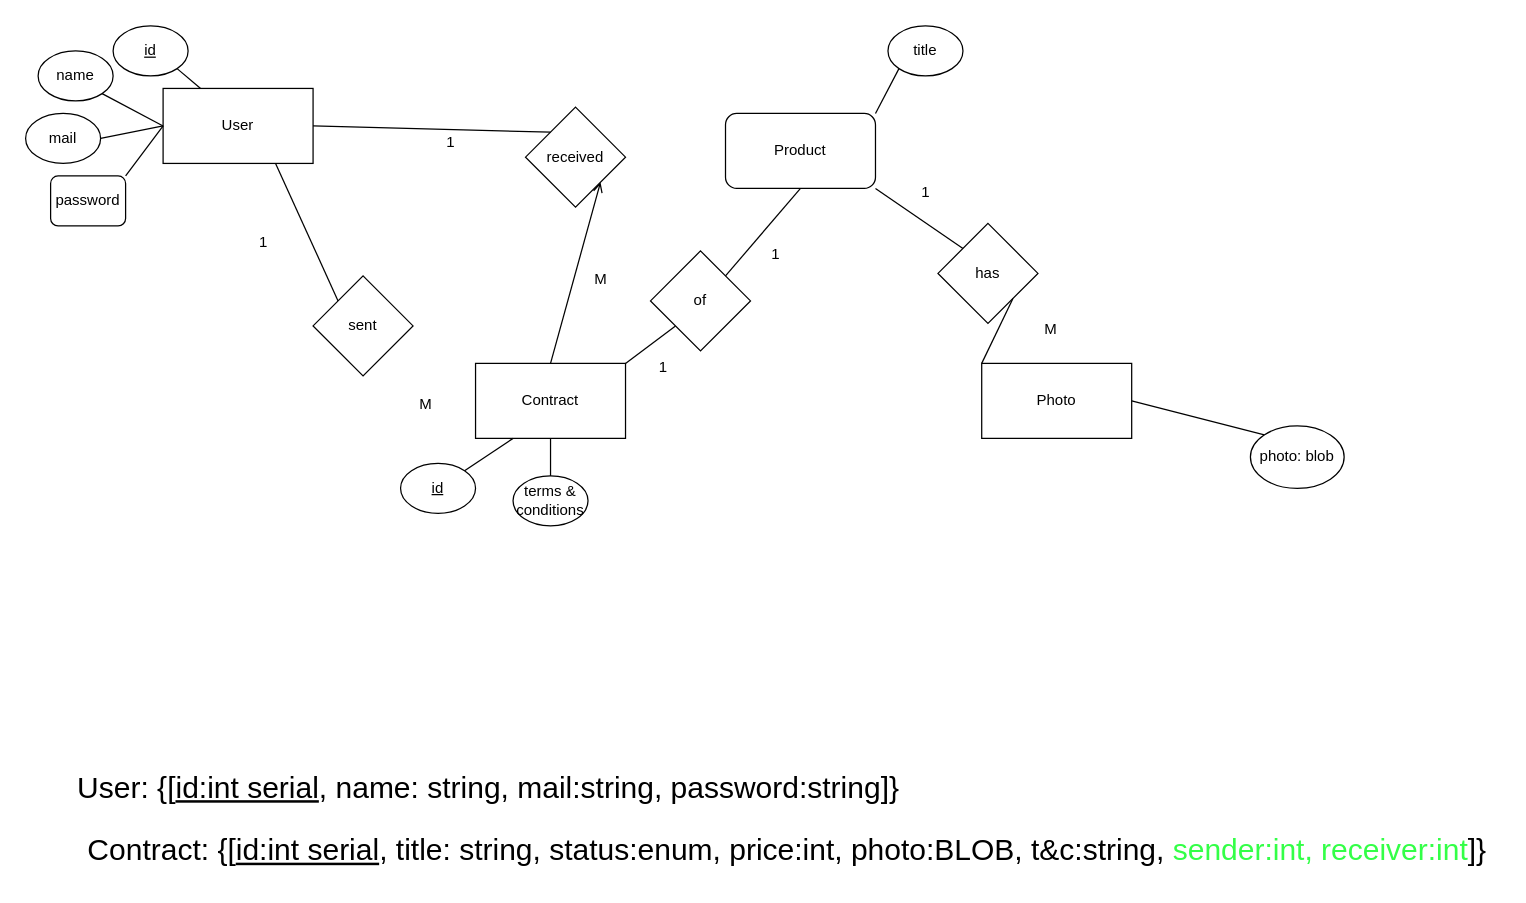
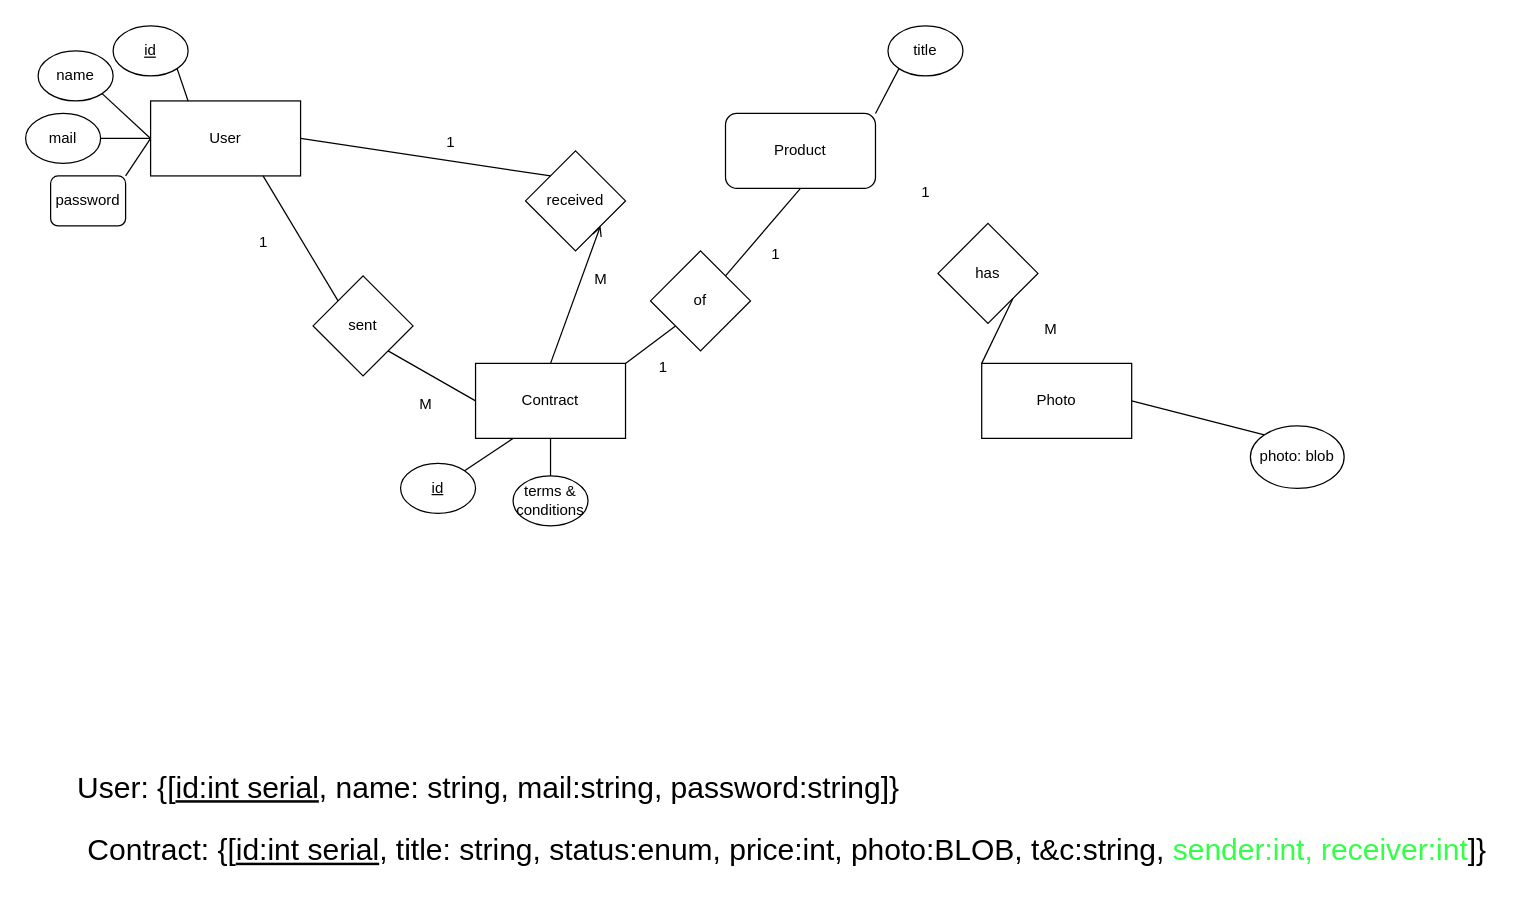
  <mxCell id="0" />
  <mxCell id="1" parent="0" />
- <mxCell id="2" value="User" style="rounded=0;whiteSpace=wrap;html=1;" vertex="1" parent="1"><mxGeometry x="130" y="70" width="120" height="60" as="geometry" /></mxCell>
+ <mxCell id="2" value="User" style="rounded=0;whiteSpace=wrap;html=1;" vertex="1" parent="1"><mxGeometry x="120" y="80" width="120" height="60" as="geometry" /></mxCell>
  <mxCell id="3" value="name" style="ellipse;whiteSpace=wrap;html=1;" vertex="1" parent="1"><mxGeometry x="30" y="40" width="60" height="40" as="geometry" /></mxCell>
  <mxCell id="4" value="mail" style="ellipse;whiteSpace=wrap;html=1;" vertex="1" parent="1"><mxGeometry y="90" width="60" height="40" as="geometry" x="20" /></mxCell>
  <mxCell id="5" value="password" style="whiteSpace=wrap;html=1;rounded=1;" vertex="1" parent="1"><mxGeometry x="40" y="140" width="60" height="40" as="geometry" /></mxCell>
  <mxCell id="6" value="&lt;u&gt;id&lt;/u&gt;" style="ellipse;whiteSpace=wrap;html=1;" vertex="1" parent="1"><mxGeometry x="90" y="20" width="60" height="40" as="geometry" /></mxCell>
  <mxCell id="7" value="" style="endArrow=none;html=1;rounded=0;exitX=1;exitY=1;exitDx=0;exitDy=0;entryX=0.25;entryY=0;entryDx=0;entryDy=0;" edge="1" parent="1" source="6" target="2"><mxGeometry width="50" height="50" relative="1" as="geometry"><mxPoint x="420" y="350" as="sourcePoint" /><mxPoint x="470" y="300" as="targetPoint" /></mxGeometry></mxCell>
  <mxCell id="8" value="" style="endArrow=none;html=1;rounded=0;exitX=1;exitY=1;exitDx=0;exitDy=0;entryX=0;entryY=0.5;entryDx=0;entryDy=0;" edge="1" parent="1" source="3" target="2"><mxGeometry width="50" height="50" relative="1" as="geometry"><mxPoint x="151" y="64" as="sourcePoint" /><mxPoint x="160" y="90" as="targetPoint" /></mxGeometry></mxCell>
  <mxCell id="9" value="" style="endArrow=none;html=1;rounded=0;exitX=1;exitY=0.5;exitDx=0;exitDy=0;entryX=0;entryY=0.5;entryDx=0;entryDy=0;" edge="1" parent="1" source="4" target="2"><mxGeometry width="50" height="50" relative="1" as="geometry"><mxPoint x="91" y="84" as="sourcePoint" /><mxPoint x="130" y="120" as="targetPoint" /></mxGeometry></mxCell>
  <mxCell id="10" value="" style="endArrow=none;html=1;rounded=0;exitX=1;exitY=0;exitDx=0;exitDy=0;entryX=0;entryY=0.5;entryDx=0;entryDy=0;" edge="1" parent="1" source="5" target="2"><mxGeometry width="50" height="50" relative="1" as="geometry"><mxPoint x="90" y="120" as="sourcePoint" /><mxPoint x="130" y="120" as="targetPoint" /></mxGeometry></mxCell>
  <mxCell id="11" value="Contract" style="rounded=0;whiteSpace=wrap;html=1;" vertex="1" parent="1"><mxGeometry x="380" y="290" width="120" height="60" as="geometry" /></mxCell>
  <mxCell id="12" value="&lt;u&gt;id&lt;/u&gt;" style="ellipse;whiteSpace=wrap;html=1;" vertex="1" parent="1"><mxGeometry x="320" y="370" width="60" height="40" as="geometry" /></mxCell>
  <mxCell id="13" value="" style="endArrow=none;html=1;rounded=0;exitX=1;exitY=0;exitDx=0;exitDy=0;entryX=0.25;entryY=1;entryDx=0;entryDy=0;" edge="1" parent="1" source="12" target="11"><mxGeometry width="50" height="50" relative="1" as="geometry"><mxPoint x="101" y="156" as="sourcePoint" /><mxPoint x="130" y="120" as="targetPoint" /></mxGeometry></mxCell>
  <mxCell id="14" value="sent" style="rhombus;whiteSpace=wrap;html=1;" vertex="1" parent="1"><mxGeometry x="250" y="220" width="80" height="80" as="geometry" /></mxCell>
  <mxCell id="15" value="terms &amp;amp; conditions" style="ellipse;whiteSpace=wrap;html=1;" vertex="1" parent="1"><mxGeometry x="410" y="380" width="60" height="40" as="geometry" /></mxCell>
  <mxCell id="16" value="" style="endArrow=none;html=1;rounded=0;exitX=0.5;exitY=0;exitDx=0;exitDy=0;entryX=0.5;entryY=1;entryDx=0;entryDy=0;" edge="1" parent="1" source="15" target="11"><mxGeometry width="50" height="50" relative="1" as="geometry"><mxPoint x="381" y="386" as="sourcePoint" /><mxPoint x="420" y="360" as="targetPoint" /></mxGeometry></mxCell>
- <mxCell id="17" value="received" style="rhombus;whiteSpace=wrap;html=1;" vertex="1" parent="1"><mxGeometry x="420" y="85" width="80" height="80" as="geometry" /></mxCell>
+ <mxCell id="17" value="received" style="rhombus;whiteSpace=wrap;html=1;" vertex="1" parent="1"><mxGeometry x="420" y="120" width="80" height="80" as="geometry" /></mxCell>
  <mxCell id="18" value="" style="endArrow=none;html=1;rounded=0;exitX=0.75;exitY=1;exitDx=0;exitDy=0;entryX=0;entryY=0;entryDx=0;entryDy=0;" edge="1" parent="1" source="2" target="14"><mxGeometry width="50" height="50" relative="1" as="geometry"><mxPoint x="420" y="350" as="sourcePoint" /><mxPoint x="470" y="300" as="targetPoint" /></mxGeometry></mxCell>
+ <mxCell id="19" value="" style="endArrow=none;html=1;rounded=0;exitX=1;exitY=1;exitDx=0;exitDy=0;entryX=0;entryY=0.5;entryDx=0;entryDy=0;" edge="1" parent="1" source="14" target="11"><mxGeometry width="50" height="50" relative="1" as="geometry"><mxPoint x="420" y="350" as="sourcePoint" /><mxPoint x="470" y="300" as="targetPoint" /></mxGeometry></mxCell>
  <mxCell id="20" value="" style="endArrow=none;html=1;rounded=0;exitX=1;exitY=0.5;exitDx=0;exitDy=0;entryX=0;entryY=0;entryDx=0;entryDy=0;" edge="1" parent="1" source="2" target="17"><mxGeometry width="50" height="50" relative="1" as="geometry"><mxPoint x="420" y="350" as="sourcePoint" /><mxPoint x="470" y="300" as="targetPoint" /></mxGeometry></mxCell>
  <mxCell id="21" value="" style="endArrow=open;html=1;rounded=0;entryX=1;entryY=1;entryDx=0;entryDy=0;exitX=0.5;exitY=0;exitDx=0;exitDy=0;" edge="1" parent="1" source="11" target="17"><mxGeometry width="50" height="50" relative="1" as="geometry"><mxPoint x="420" y="350" as="sourcePoint" /><mxPoint x="470" y="300" as="targetPoint" /></mxGeometry></mxCell>
  <mxCell id="22" value="1" style="text;html=1;align=center;verticalAlign=middle;resizable=0;points=[];autosize=1;strokeColor=none;fillColor=none;" vertex="1" parent="1"><mxGeometry x="345" y="98" width="30" height="30" as="geometry" /></mxCell>
  <mxCell id="23" value="M" style="text;html=1;align=center;verticalAlign=middle;resizable=0;points=[];autosize=1;strokeColor=none;fillColor=none;" vertex="1" parent="1"><mxGeometry x="465" y="208" width="30" height="30" as="geometry" /></mxCell>
  <mxCell id="24" value="1" style="text;html=1;align=center;verticalAlign=middle;resizable=0;points=[];autosize=1;strokeColor=none;fillColor=none;" vertex="1" parent="1"><mxGeometry x="195" y="178" width="30" height="30" as="geometry" /></mxCell>
  <mxCell id="25" value="M" style="text;html=1;align=center;verticalAlign=middle;resizable=0;points=[];autosize=1;strokeColor=none;fillColor=none;" vertex="1" parent="1"><mxGeometry x="325" y="308" width="30" height="30" as="geometry" /></mxCell>
  <mxCell id="26" value="&lt;font style=&quot;font-size: 24px;&quot;&gt;User: {[&lt;u style=&quot;&quot;&gt;id:int serial&lt;/u&gt;, name: string, mail:string, password:string]}&lt;/font&gt;" style="text;html=1;align=center;verticalAlign=middle;resizable=0;points=[];autosize=1;strokeColor=none;fillColor=none;" vertex="1" parent="1"><mxGeometry x="50" y="610" width="680" height="40" as="geometry" /></mxCell>
  <mxCell id="27" value="&lt;font style=&quot;font-size: 24px;&quot;&gt;Contract: {[&lt;u style=&quot;&quot;&gt;id:int serial&lt;/u&gt;, title: string, status:enum, price:int, photo:BLOB, t&amp;amp;c:string, &lt;font color=&quot;#33ff47&quot;&gt;sender:int, receiver:int&lt;/font&gt;]}&lt;/font&gt;" style="text;html=1;align=center;verticalAlign=middle;resizable=0;points=[];autosize=1;strokeColor=none;fillColor=none;" vertex="1" parent="1"><mxGeometry x="59" y="660" width="1140" height="40" as="geometry" /></mxCell>
  <mxCell id="28" value="Photo" style="rounded=0;whiteSpace=wrap;html=1;" vertex="1" parent="1"><mxGeometry x="785" y="290" width="120" height="60" as="geometry" /></mxCell>
  <mxCell id="29" value="Product" style="whiteSpace=wrap;html=1;rounded=1;" vertex="1" parent="1"><mxGeometry x="580" y="90" width="120" height="60" as="geometry" /></mxCell>
  <mxCell id="30" value="photo: blob" style="ellipse;whiteSpace=wrap;html=1;" vertex="1" parent="1"><mxGeometry x="1000" y="340" width="75" height="50" as="geometry" /></mxCell>
  <mxCell id="31" value="" style="endArrow=none;html=1;rounded=0;entryX=1;entryY=0.5;entryDx=0;entryDy=0;exitX=0;exitY=0;exitDx=0;exitDy=0;" edge="1" parent="1" source="30" target="28"><mxGeometry width="50" height="50" relative="1" as="geometry"><mxPoint x="470" y="400" as="sourcePoint" /><mxPoint x="520" y="350" as="targetPoint" /></mxGeometry></mxCell>
  <mxCell id="32" value="has" style="rhombus;whiteSpace=wrap;html=1;" vertex="1" parent="1"><mxGeometry x="750" y="178" width="80" height="80" as="geometry" /></mxCell>
- <mxCell id="33" value="" style="endArrow=none;html=1;rounded=0;entryX=1;entryY=1;entryDx=0;entryDy=0;exitX=0;exitY=0;exitDx=0;exitDy=0;" edge="1" parent="1" source="32" target="29"><mxGeometry width="50" height="50" relative="1" as="geometry"><mxPoint x="470" y="400" as="sourcePoint" /><mxPoint x="520" y="350" as="targetPoint" /></mxGeometry></mxCell>
  <mxCell id="34" value="" style="endArrow=none;html=1;rounded=0;entryX=1;entryY=1;entryDx=0;entryDy=0;exitX=0;exitY=0;exitDx=0;exitDy=0;" edge="1" parent="1" source="28" target="32"><mxGeometry width="50" height="50" relative="1" as="geometry"><mxPoint x="780" y="208" as="sourcePoint" /><mxPoint x="710" y="160" as="targetPoint" /></mxGeometry></mxCell>
  <mxCell id="35" value="1" style="text;html=1;align=center;verticalAlign=middle;resizable=0;points=[];autosize=1;strokeColor=none;fillColor=none;" vertex="1" parent="1"><mxGeometry x="725" y="138" width="30" height="30" as="geometry" /></mxCell>
  <mxCell id="36" value="M" style="text;html=1;align=center;verticalAlign=middle;resizable=0;points=[];autosize=1;strokeColor=none;fillColor=none;" vertex="1" parent="1"><mxGeometry x="825" y="248" width="30" height="30" as="geometry" /></mxCell>
  <mxCell id="37" value="" style="endArrow=none;html=1;rounded=0;exitX=1;exitY=0;exitDx=0;exitDy=0;entryX=0;entryY=1;entryDx=0;entryDy=0;" edge="1" parent="1" source="11" target="38"><mxGeometry width="50" height="50" relative="1" as="geometry"><mxPoint x="470" y="400" as="sourcePoint" /><mxPoint x="540" y="260" as="targetPoint" /></mxGeometry></mxCell>
  <mxCell id="38" value="of" style="rhombus;whiteSpace=wrap;html=1;" vertex="1" parent="1"><mxGeometry x="520" y="200" width="80" height="80" as="geometry" /></mxCell>
  <mxCell id="39" value="" style="endArrow=none;html=1;rounded=0;entryX=0.5;entryY=1;entryDx=0;entryDy=0;exitX=1;exitY=0;exitDx=0;exitDy=0;" edge="1" parent="1" source="38" target="29"><mxGeometry width="50" height="50" relative="1" as="geometry"><mxPoint x="470" y="400" as="sourcePoint" /><mxPoint x="520" y="350" as="targetPoint" /></mxGeometry></mxCell>
  <mxCell id="40" value="1" style="text;html=1;align=center;verticalAlign=middle;resizable=0;points=[];autosize=1;strokeColor=none;fillColor=none;" vertex="1" parent="1"><mxGeometry x="515" y="278" width="30" height="30" as="geometry" /></mxCell>
  <mxCell id="41" value="1" style="text;html=1;align=center;verticalAlign=middle;resizable=0;points=[];autosize=1;strokeColor=none;fillColor=none;" vertex="1" parent="1"><mxGeometry x="605" y="188" width="30" height="30" as="geometry" /></mxCell>
  <mxCell id="42" value="title" style="ellipse;whiteSpace=wrap;html=1;" vertex="1" parent="1"><mxGeometry x="710" y="20" width="60" height="40" as="geometry" /></mxCell>
  <mxCell id="43" value="" style="endArrow=none;html=1;rounded=0;exitX=1;exitY=0;exitDx=0;exitDy=0;entryX=0;entryY=1;entryDx=0;entryDy=0;" edge="1" parent="1" source="29" target="42"><mxGeometry width="50" height="50" relative="1" as="geometry"><mxPoint x="470" y="370" as="sourcePoint" /><mxPoint x="520" y="320" as="targetPoint" /></mxGeometry></mxCell>
